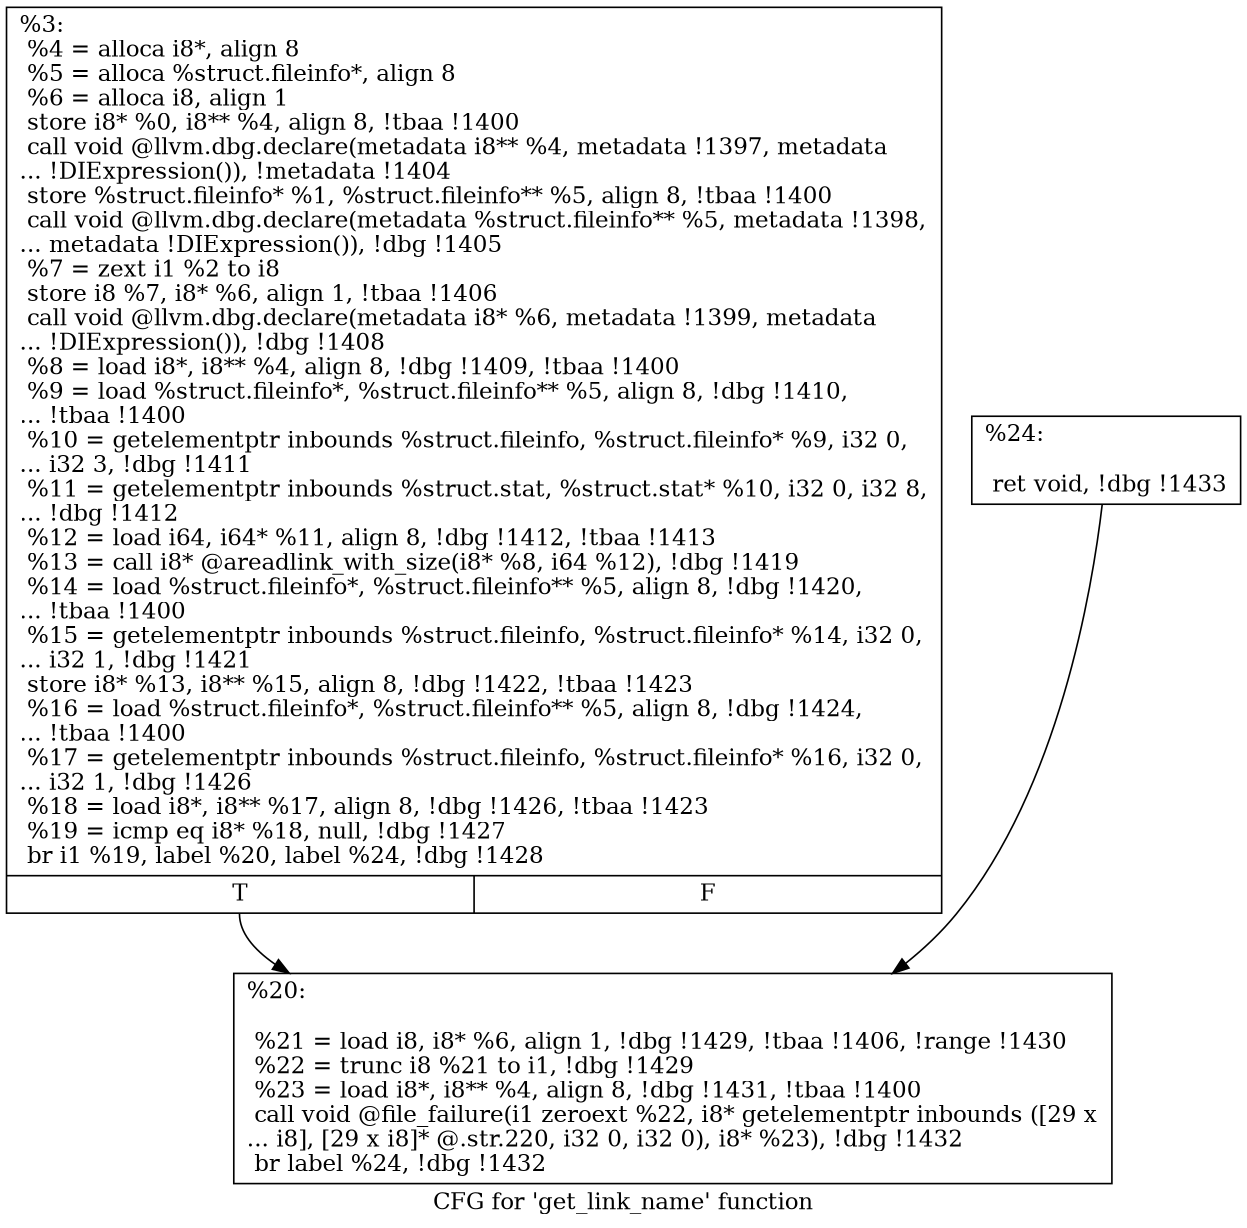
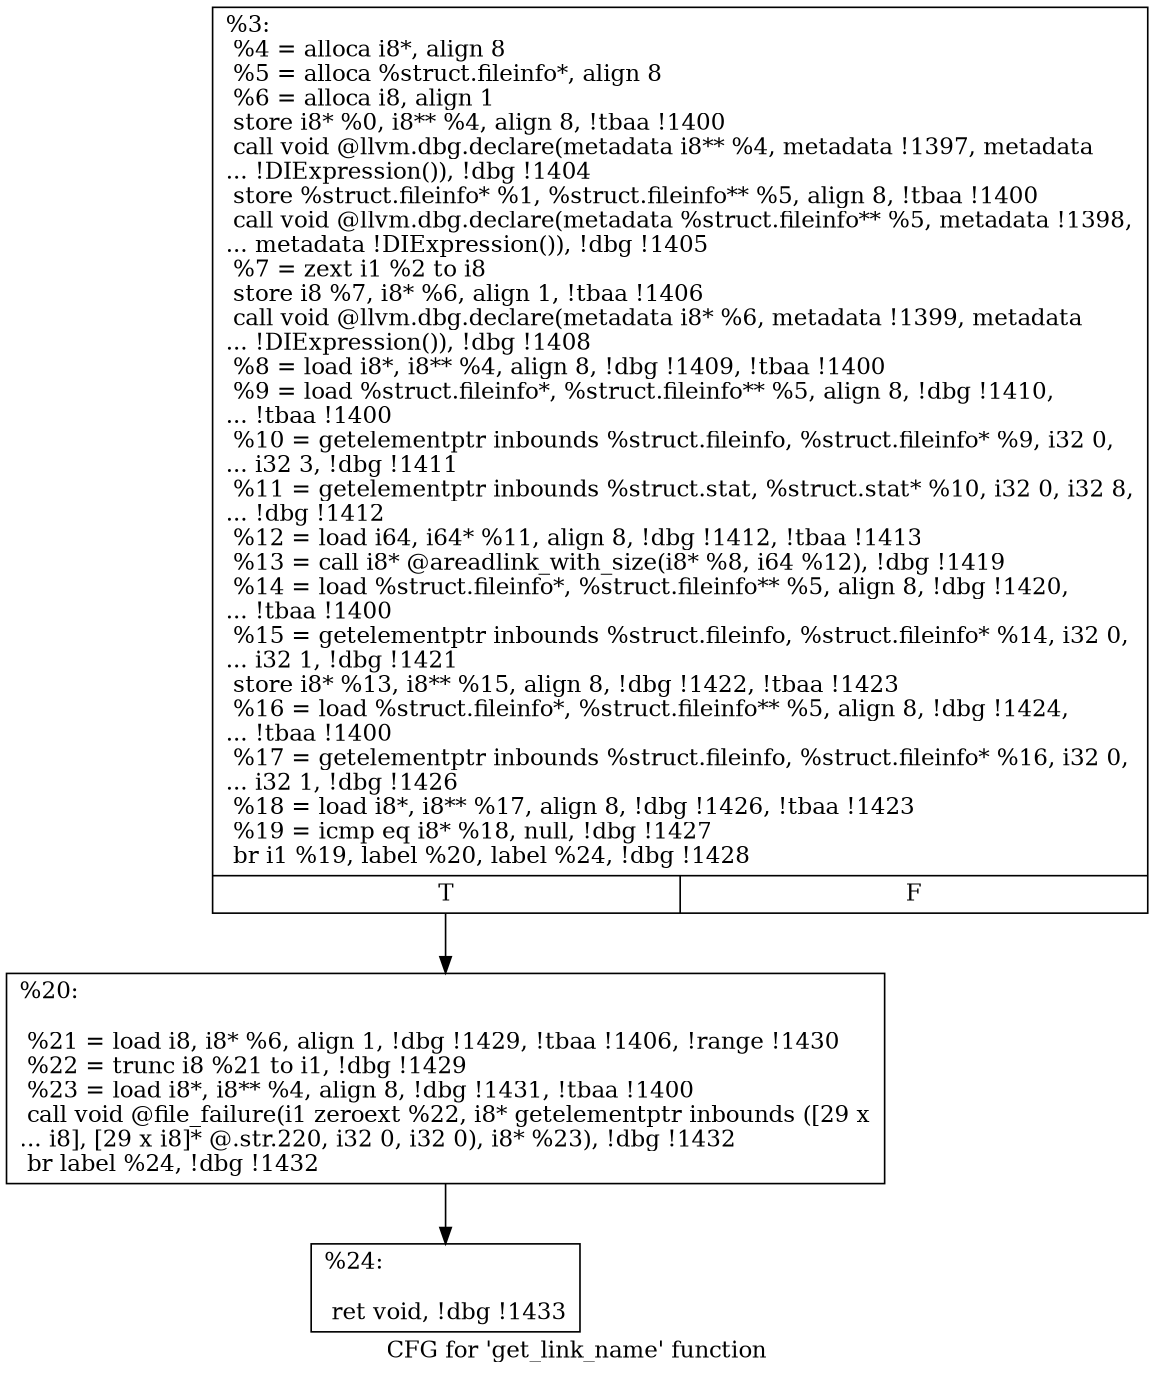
  digraph {
    label="CFG for 'get_link_name' function"
    node [shape=record]
-   n1 [label="{%3:\l  %4 = alloca i8*, align 8\l  %5 = alloca %struct.fileinfo*, align 8\l  %6 = alloca i8, align 1\l  store i8* %0, i8** %4, align 8, !tbaa !1400\l  call void @llvm.dbg.declare(metadata i8** %4, metadata !1397, metadata\l... !DIExpression()), !metadata !1404\l  store %struct.fileinfo* %1, %struct.fileinfo** %5, align 8, !tbaa !1400\l  call void @llvm.dbg.declare(metadata %struct.fileinfo** %5, metadata !1398,\l... metadata !DIExpression()), !dbg !1405\l  %7 = zext i1 %2 to i8\l  store i8 %7, i8* %6, align 1, !tbaa !1406\l  call void @llvm.dbg.declare(metadata i8* %6, metadata !1399, metadata\l... !DIExpression()), !dbg !1408\l  %8 = load i8*, i8** %4, align 8, !dbg !1409, !tbaa !1400\l  %9 = load %struct.fileinfo*, %struct.fileinfo** %5, align 8, !dbg !1410,\l... !tbaa !1400\l  %10 = getelementptr inbounds %struct.fileinfo, %struct.fileinfo* %9, i32 0,\l... i32 3, !dbg !1411\l  %11 = getelementptr inbounds %struct.stat, %struct.stat* %10, i32 0, i32 8,\l... !dbg !1412\l  %12 = load i64, i64* %11, align 8, !dbg !1412, !tbaa !1413\l  %13 = call i8* @areadlink_with_size(i8* %8, i64 %12), !dbg !1419\l  %14 = load %struct.fileinfo*, %struct.fileinfo** %5, align 8, !dbg !1420,\l... !tbaa !1400\l  %15 = getelementptr inbounds %struct.fileinfo, %struct.fileinfo* %14, i32 0,\l... i32 1, !dbg !1421\l  store i8* %13, i8** %15, align 8, !dbg !1422, !tbaa !1423\l  %16 = load %struct.fileinfo*, %struct.fileinfo** %5, align 8, !dbg !1424,\l... !tbaa !1400\l  %17 = getelementptr inbounds %struct.fileinfo, %struct.fileinfo* %16, i32 0,\l... i32 1, !dbg !1426\l  %18 = load i8*, i8** %17, align 8, !dbg !1426, !tbaa !1423\l  %19 = icmp eq i8* %18, null, !dbg !1427\l  br i1 %19, label %20, label %24, !dbg !1428\l|{<s0>T|<s1>F}}"]
+   n1 [label="{%3:\l  %4 = alloca i8*, align 8\l  %5 = alloca %struct.fileinfo*, align 8\l  %6 = alloca i8, align 1\l  store i8* %0, i8** %4, align 8, !tbaa !1400\l  call void @llvm.dbg.declare(metadata i8** %4, metadata !1397, metadata\l... !DIExpression()), !dbg !1404\l  store %struct.fileinfo* %1, %struct.fileinfo** %5, align 8, !tbaa !1400\l  call void @llvm.dbg.declare(metadata %struct.fileinfo** %5, metadata !1398,\l... metadata !DIExpression()), !dbg !1405\l  %7 = zext i1 %2 to i8\l  store i8 %7, i8* %6, align 1, !tbaa !1406\l  call void @llvm.dbg.declare(metadata i8* %6, metadata !1399, metadata\l... !DIExpression()), !dbg !1408\l  %8 = load i8*, i8** %4, align 8, !dbg !1409, !tbaa !1400\l  %9 = load %struct.fileinfo*, %struct.fileinfo** %5, align 8, !dbg !1410,\l... !tbaa !1400\l  %10 = getelementptr inbounds %struct.fileinfo, %struct.fileinfo* %9, i32 0,\l... i32 3, !dbg !1411\l  %11 = getelementptr inbounds %struct.stat, %struct.stat* %10, i32 0, i32 8,\l... !dbg !1412\l  %12 = load i64, i64* %11, align 8, !dbg !1412, !tbaa !1413\l  %13 = call i8* @areadlink_with_size(i8* %8, i64 %12), !dbg !1419\l  %14 = load %struct.fileinfo*, %struct.fileinfo** %5, align 8, !dbg !1420,\l... !tbaa !1400\l  %15 = getelementptr inbounds %struct.fileinfo, %struct.fileinfo* %14, i32 0,\l... i32 1, !dbg !1421\l  store i8* %13, i8** %15, align 8, !dbg !1422, !tbaa !1423\l  %16 = load %struct.fileinfo*, %struct.fileinfo** %5, align 8, !dbg !1424,\l... !tbaa !1400\l  %17 = getelementptr inbounds %struct.fileinfo, %struct.fileinfo* %16, i32 0,\l... i32 1, !dbg !1426\l  %18 = load i8*, i8** %17, align 8, !dbg !1426, !tbaa !1423\l  %19 = icmp eq i8* %18, null, !dbg !1427\l  br i1 %19, label %20, label %24, !dbg !1428\l|{<s0>T|<s1>F}}"]
    n2 [label="{%20:\l\l  %21 = load i8, i8* %6, align 1, !dbg !1429, !tbaa !1406, !range !1430\l  %22 = trunc i8 %21 to i1, !dbg !1429\l  %23 = load i8*, i8** %4, align 8, !dbg !1431, !tbaa !1400\l  call void @file_failure(i1 zeroext %22, i8* getelementptr inbounds ([29 x\l... i8], [29 x i8]* @.str.220, i32 0, i32 0), i8* %23), !dbg !1432\l  br label %24, !dbg !1432\l}"]
    n3 [label="{%24:\l\l  ret void, !dbg !1433\l}"]
    n1 -> n2 [tailport=s0]
-   n3 -> n2
+   n2 -> n3
  }
